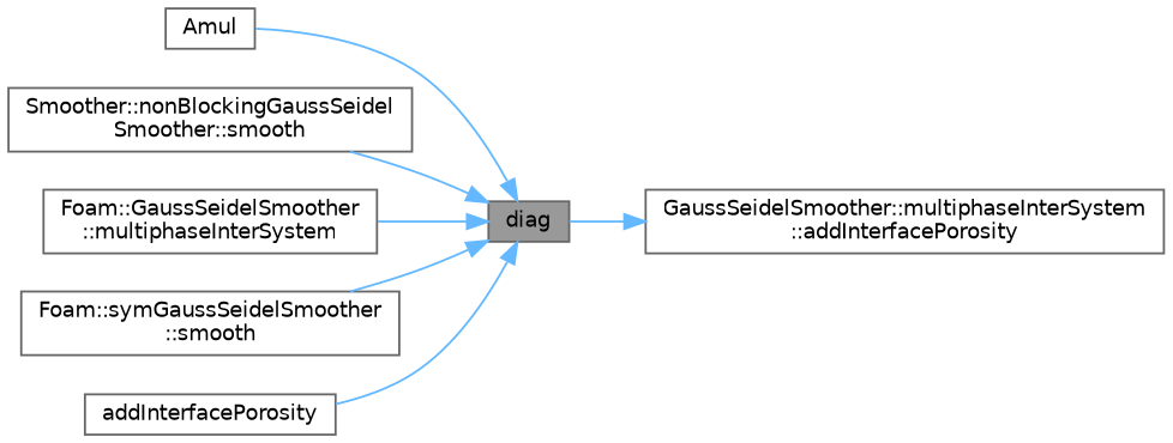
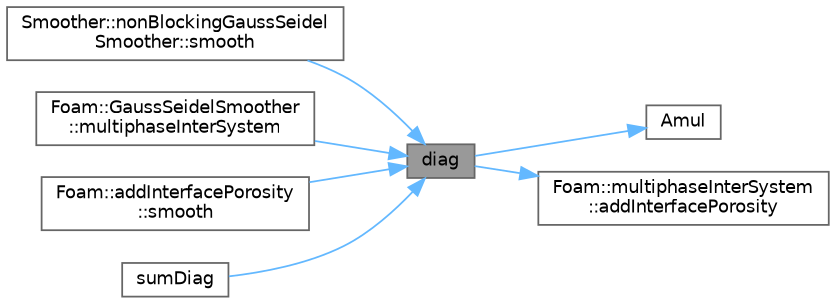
  digraph {
    rankdir=RL
    node [color=grey40 fillcolor=white fontname=Helvetica fontsize=10 shape=box style=filled]
    edge [color=steelblue1 dir=back fontname=Helvetica fontsize=10 labelfontname=Helvetica labelfontsize=10 style=solid]
    n1 [color=gray40 fillcolor=grey60 fontcolor=black height=0.2 label=diag width=0.4]
    n2 [height=0.2 label=Amul width=0.4]
    n3 [height=0.2 label="Smoother::nonBlockingGaussSeidel\lSmoother::smooth" width=0.4]
    n4 [height=0.2 label="Foam::GaussSeidelSmoother\l::multiphaseInterSystem" width=0.4]
-   n5 [height=0.2 label="Foam::symGaussSeidelSmoother\l::smooth" width=0.4]
-   n6 [height=0.2 label=addInterfacePorosity width=0.4]
-   n7 [height=0.2 label="GaussSeidelSmoother::multiphaseInterSystem\l::addInterfacePorosity" width=0.4]
-   n1 -> n2
+   n5 [height=0.2 label="Foam::addInterfacePorosity\l::smooth" width=0.4]
+   n6 [height=0.2 label=sumDiag width=0.4]
+   n7 [height=0.2 label="Foam::multiphaseInterSystem\l::addInterfacePorosity" width=0.4]
+   n2 -> n1
    n1 -> n3
    n1 -> n4
    n1 -> n5
    n1 -> n6
    n7 -> n1
  }
